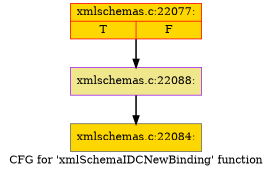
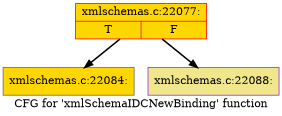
  digraph {
    label="CFG for 'xmlSchemaIDCNewBinding' function"
    node [fillcolor=gold shape=record style=filled]
    edge [style=bold]
    n1 [color=red label="{xmlschemas.c:22077:|{<s0>T|<s1>F}}"]
    n2 [color=gray40 label="{xmlschemas.c:22084:}"]
    n3 [color=purple fillcolor=khaki label="{xmlschemas.c:22088:}"]
-   n3 -> n2
+   n1 -> n2
    n1 -> n3
  }
